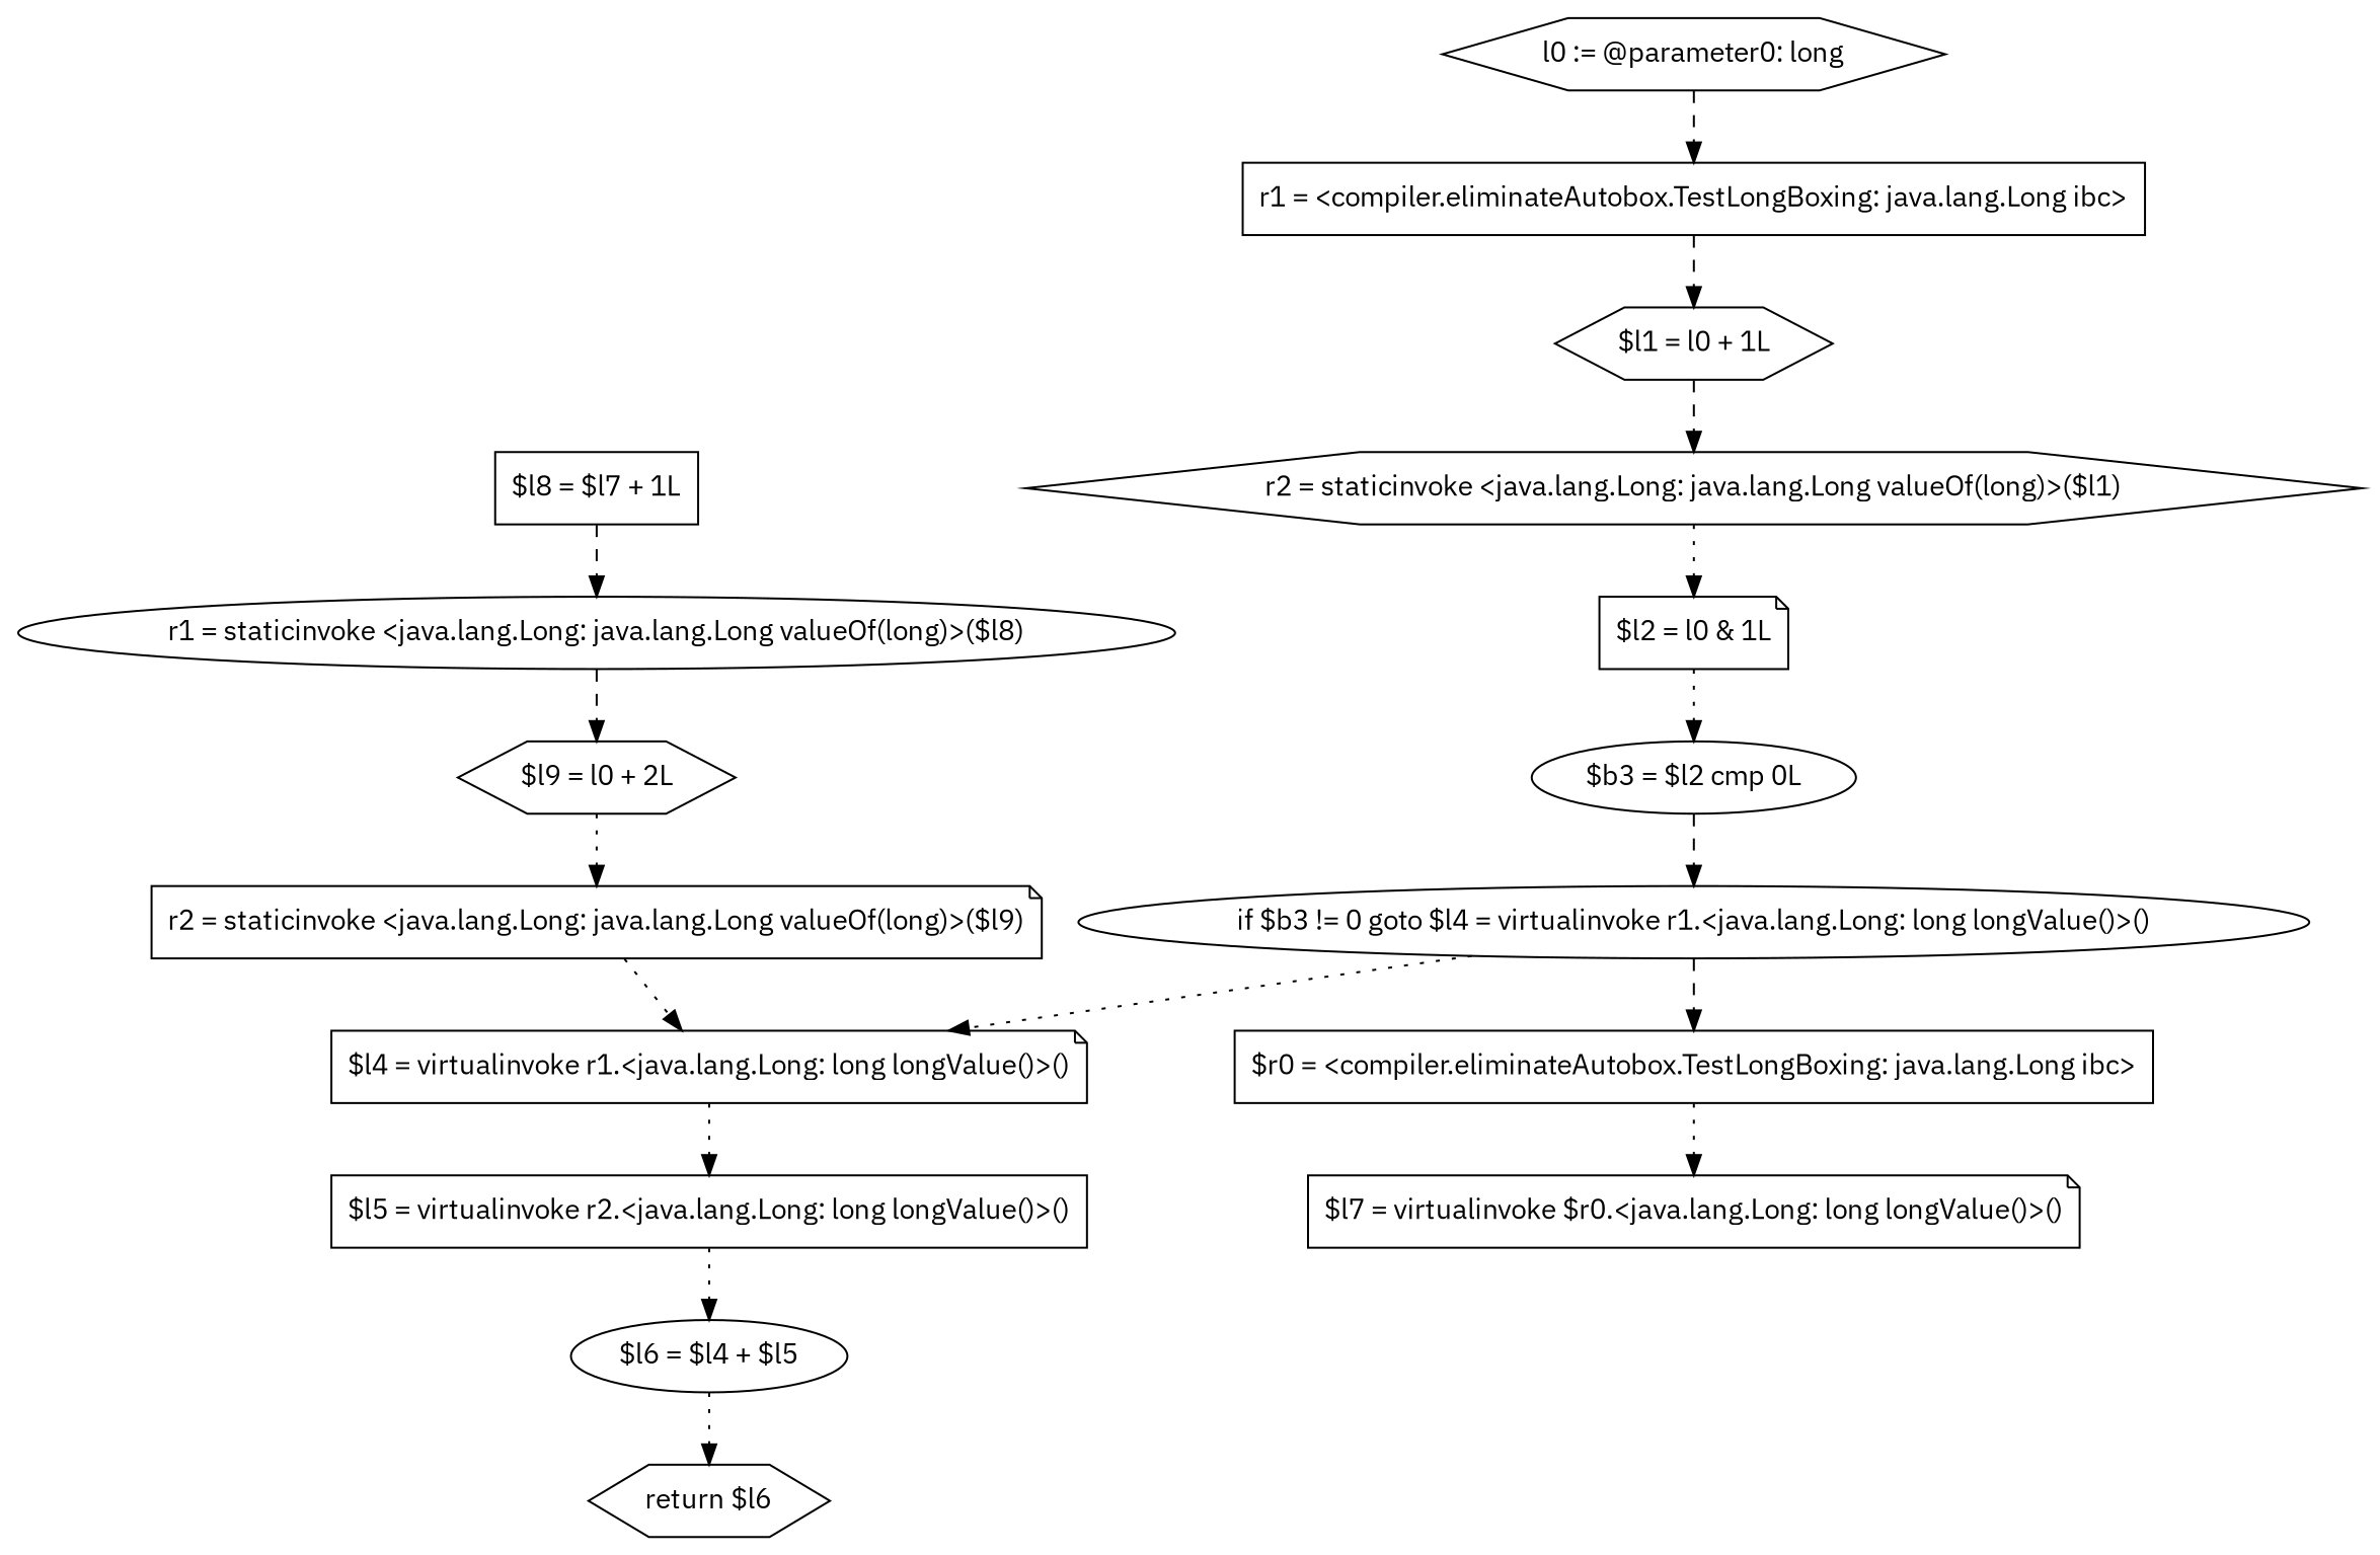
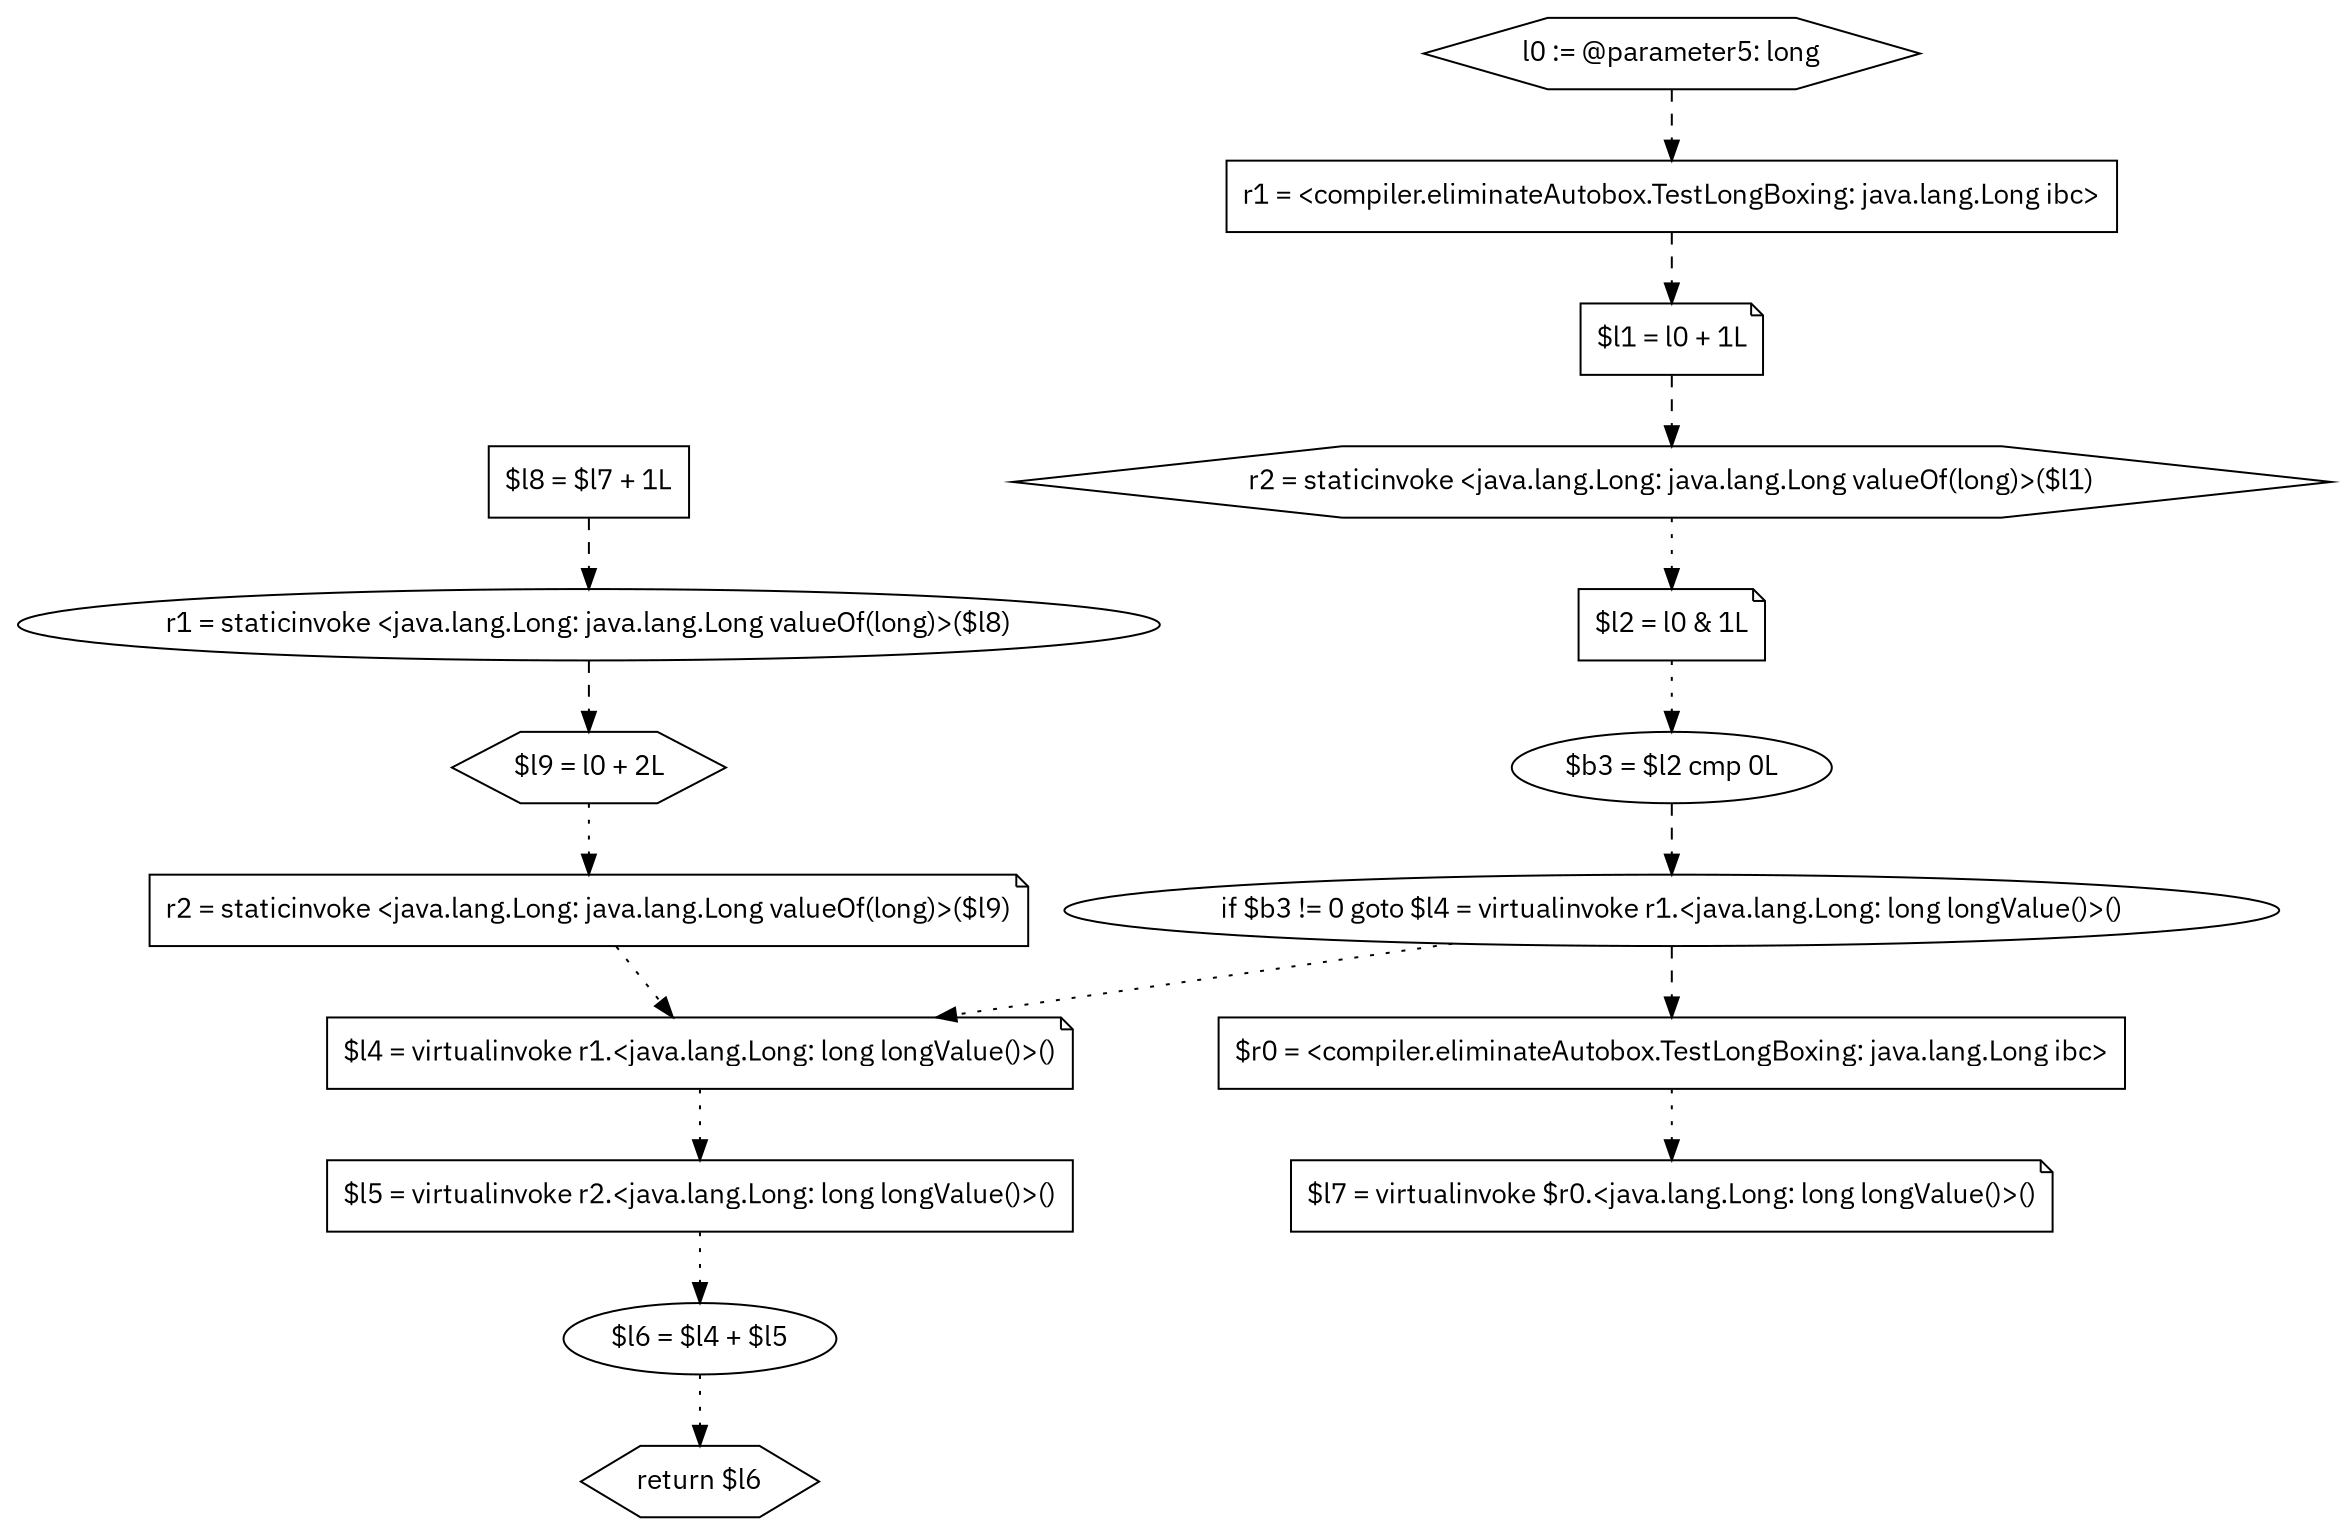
  digraph {
    fontname="IBM Plex Sans"
    node [fontname="IBM Plex Sans" shape=hexagon]
    edge [fontname="IBM Plex Sans" style=dotted]
    "r1 = <compiler.eliminateAutobox.TestLongBoxing: java.lang.Long ibc>" [shape=box]
-   "l0 := @parameter0: long"
-   "$l1 = l0 + 1L"
+   "l0 := @parameter0: long" [label="l0 := @parameter5: long"]
+   "$l1 = l0 + 1L" [shape=note]
    "r2 = staticinvoke <java.lang.Long: java.lang.Long valueOf(long)>($l1)"
    "$l2 = l0 & 1L" [shape=note]
    "$b3 = $l2 cmp 0L" [shape=ellipse]
    "if $b3 != 0 goto $l4 = virtualinvoke r1.<java.lang.Long: long longValue()>()" [shape=ellipse]
    "$r0 = <compiler.eliminateAutobox.TestLongBoxing: java.lang.Long ibc>" [shape=box]
    "$l4 = virtualinvoke r1.<java.lang.Long: long longValue()>()" [shape=note]
    "$l7 = virtualinvoke $r0.<java.lang.Long: long longValue()>()" [shape=note]
    "$l5 = virtualinvoke r2.<java.lang.Long: long longValue()>()" [shape=box]
    "$l8 = $l7 + 1L" [shape=box]
    "r1 = staticinvoke <java.lang.Long: java.lang.Long valueOf(long)>($l8)" [shape=ellipse]
    "$l9 = l0 + 2L"
    "r2 = staticinvoke <java.lang.Long: java.lang.Long valueOf(long)>($l9)" [shape=note]
    "$l6 = $l4 + $l5" [shape=ellipse]
    "return $l6"
    "r1 = <compiler.eliminateAutobox.TestLongBoxing: java.lang.Long ibc>" -> "$l1 = l0 + 1L" [style=dashed]
    "l0 := @parameter0: long" -> "r1 = <compiler.eliminateAutobox.TestLongBoxing: java.lang.Long ibc>" [style=dashed]
    "$l1 = l0 + 1L" -> "r2 = staticinvoke <java.lang.Long: java.lang.Long valueOf(long)>($l1)" [style=dashed]
    "r2 = staticinvoke <java.lang.Long: java.lang.Long valueOf(long)>($l1)" -> "$l2 = l0 & 1L"
    "$l2 = l0 & 1L" -> "$b3 = $l2 cmp 0L"
    "$b3 = $l2 cmp 0L" -> "if $b3 != 0 goto $l4 = virtualinvoke r1.<java.lang.Long: long longValue()>()" [style=dashed]
    "if $b3 != 0 goto $l4 = virtualinvoke r1.<java.lang.Long: long longValue()>()" -> "$r0 = <compiler.eliminateAutobox.TestLongBoxing: java.lang.Long ibc>" [style=dashed]
    "if $b3 != 0 goto $l4 = virtualinvoke r1.<java.lang.Long: long longValue()>()" -> "$l4 = virtualinvoke r1.<java.lang.Long: long longValue()>()"
    "$r0 = <compiler.eliminateAutobox.TestLongBoxing: java.lang.Long ibc>" -> "$l7 = virtualinvoke $r0.<java.lang.Long: long longValue()>()"
    "$l4 = virtualinvoke r1.<java.lang.Long: long longValue()>()" -> "$l5 = virtualinvoke r2.<java.lang.Long: long longValue()>()"
    "$l5 = virtualinvoke r2.<java.lang.Long: long longValue()>()" -> "$l6 = $l4 + $l5"
    "$l8 = $l7 + 1L" -> "r1 = staticinvoke <java.lang.Long: java.lang.Long valueOf(long)>($l8)" [style=dashed]
    "r1 = staticinvoke <java.lang.Long: java.lang.Long valueOf(long)>($l8)" -> "$l9 = l0 + 2L" [style=dashed]
    "$l9 = l0 + 2L" -> "r2 = staticinvoke <java.lang.Long: java.lang.Long valueOf(long)>($l9)"
    "r2 = staticinvoke <java.lang.Long: java.lang.Long valueOf(long)>($l9)" -> "$l4 = virtualinvoke r1.<java.lang.Long: long longValue()>()"
    "$l6 = $l4 + $l5" -> "return $l6"
  }
